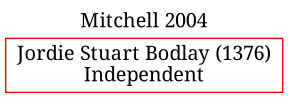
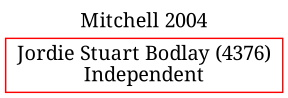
  digraph {
    label="Mitchell 2004"
    labelloc=t
    mclimit=10
    rankdir=LR
    fontname="Noto Serif"
-   n1 [label="Jordie Stuart Bodlay (1376)\nIndependent" shape=box color=red fontname="Noto Serif"]
+   n1 [label="Jordie Stuart Bodlay (4376)\nIndependent" shape=box color=red fontname="Noto Serif"]
  }
